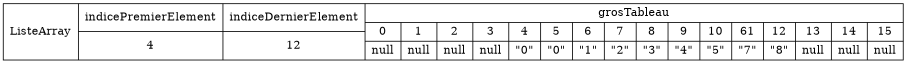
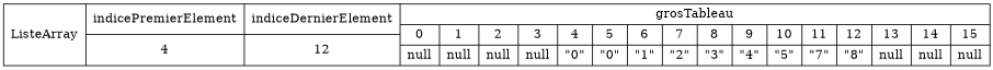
  digraph {
    compound=true
    rankdir=TB
-   n1 [fillcolor=white label="<_C>ListeArray|{indicePremierElement|4}|{indiceDernierElement|12}|{grosTableau|{{0|null}|{1|null}|{2|null}|{3|null}|{4|\"0\"}|{5|\"0\"}|{6|\"1\"}|{7|\"2\"}|{8|\"3\"}|{9|\"4\"}|{10|\"5\"}|{61|\"7\"}|{12|\"8\"}|{13|null}|{14|null}|{15|null}}}" shape=record style=filled]
+   n1 [fillcolor=white label="<_C>ListeArray|{indicePremierElement|4}|{indiceDernierElement|12}|{grosTableau|{{0|null}|{1|null}|{2|null}|{3|null}|{4|\"0\"}|{5|\"0\"}|{6|\"1\"}|{7|\"2\"}|{8|\"3\"}|{9|\"4\"}|{10|\"5\"}|{11|\"7\"}|{12|\"8\"}|{13|null}|{14|null}|{15|null}}}" shape=record style=filled]
  }
